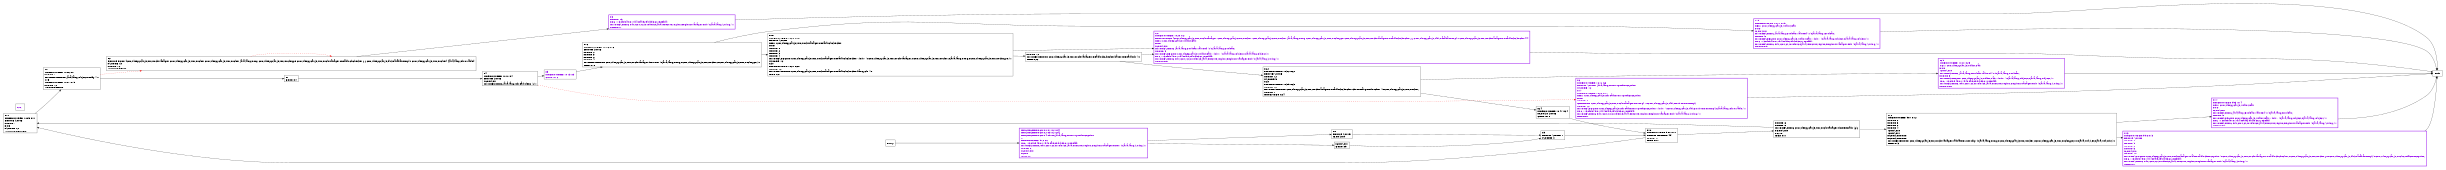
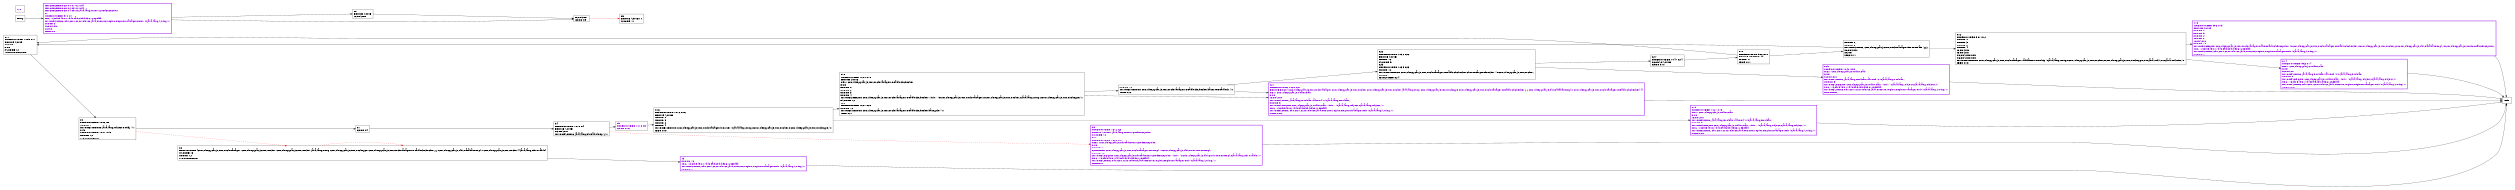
  digraph {
    fontname="DejaVu Serif"
    rankdir=LR
    node [fontname="DejaVu Serif" shape=record]
    edge [fontname="DejaVu Serif"]
    n1 [label="L11\lLINENUMBER 1005 L11\lFRAME SAME\lALOAD 1\lDUP\lASTORE 12\lMONITORENTER\l"]
    n2 [label="L0\lLINENUMBER 1006 L0\lALOAD 1\lINVOKEVIRTUAL java/lang/Object.notify ()V\lL15\lLINENUMBER 1007 L15\lALOAD 12\lMONITOREXIT\l"]
    n3 [label="L1\lGOTO L4\l"]
    n4 [label="L2\lFRAME FULL [com/sleepycat/je/txn/LockManager com/sleepycat/je/txn/Locker com/sleepycat/je/txn/Locker java/lang/Long com/sleepycat/je/txn/LockType com/sleepycat/je/txn/LockManager$DeadlockChecker J J com/sleepycat/je/dbi/DatabaseImpl I com/sleepycat/je/txn/Locker] [java/lang/Throwable]\lASTORE 13\lALOAD 12\lMONITOREXIT\l"]
    n5 [color=purple fontcolor=purple label="L21\lLINENUMBER 1028 L21\lFRAME FULL [com/sleepycat/je/txn/LockManager com/sleepycat/je/txn/Locker com/sleepycat/je/txn/Locker java/lang/Long com/sleepycat/je/txn/LockType com/sleepycat/je/txn/LockManager$DeadlockChecker J J com/sleepycat/je/dbi/DatabaseImpl I com/sleepycat/je/txn/LockManager$DeadlockChecker] []\lNEW com/sleepycat/je/utilint/Pair\lDUP\lICONST_0\lINVOKESTATIC java/lang/Boolean.valueOf (Z)Ljava/lang/Boolean;\lALOAD 5\lINVOKESPECIAL com/sleepycat/je/utilint/Pair.\<init\> (Ljava/lang/Object;Ljava/lang/Object;)V\lLDC \"138f0549-817f-48ea-929b-b93617eeefdf\"\lINVOKESTATIC edu/cmu/cs/mvelezce/java/execute/region/RegionsManager.exit (Ljava/lang/String;)V\lARETURN\l" penwidth=3]
    exit
    n7 [color=purple fontcolor=purple label="L6\lLINENUMBER 1011 L6\lFRAME SAME1 java/lang/InterruptedException\lASTORE 12\lL17\lLINENUMBER 1012 L17\lNEW com/sleepycat/je/ThreadInterruptedException\lDUP\lALOAD 0\lGETFIELD com/sleepycat/je/txn/LockManager.envImpl : Lcom/sleepycat/je/dbi/EnvironmentImpl;\lALOAD 12\lINVOKESPECIAL com/sleepycat/je/ThreadInterruptedException.\<init\> (Lcom/sleepycat/je/dbi/EnvironmentImpl;Ljava/lang/Throwable;)V\lLDC \"138f0549-817f-48ea-929b-b93617eeefdf\"\lINVOKESTATIC edu/cmu/cs/mvelezce/java/execute/region/RegionsManager.exit (Ljava/lang/String;)V\lATHROW\l" penwidth=3]
    n8 [color=purple fontcolor=purple label="L14\lLINENUMBER 993 L14\lNEW com/sleepycat/je/utilint/Pair\lDUP\lICONST_1\lINVOKESTATIC java/lang/Boolean.valueOf (Z)Ljava/lang/Boolean;\lALOAD 5\lINVOKESPECIAL com/sleepycat/je/utilint/Pair.\<init\> (Ljava/lang/Object;Ljava/lang/Object;)V\lLDC \"138f0549-817f-48ea-929b-b93617eeefdf\"\lINVOKESTATIC edu/cmu/cs/mvelezce/java/execute/region/RegionsManager.exit (Ljava/lang/String;)V\lARETURN\l" penwidth=3]
    n9 [color=purple fontcolor=purple label="TRYCATCHBLOCK L0 L1 L2 null\lTRYCATCHBLOCK L2 L3 L2 null\lTRYCATCHBLOCK L4 L5 L6 java/lang/InterruptedException\lL7\lLINENUMBER 972 L7\lLDC \"138f0549-817f-48ea-929b-b93617eeefdf\"\lINVOKESTATIC edu/cmu/cs/mvelezce/java/execute/region/RegionsManager.enter (Ljava/lang/String;)V\lLLOAD 6\lLCONST_0\lLCMP\lIFNE L8\l" penwidth=3]
    n10 [label="L8\lFRAME SAME\lICONST_0\l"]
    n11 [label="ICONST_1\lGOTO L9\l"]
    n12 [label="L9\lFRAME SAME1 I\lISTORE 11\l"]
    n13 [color=purple fontcolor=purple label="L3\lALOAD 13\lLDC \"138f0549-817f-48ea-929b-b93617eeefdf\"\lINVOKESTATIC edu/cmu/cs/mvelezce/java/execute/region/RegionsManager.exit (Ljava/lang/String;)V\lATHROW\l" penwidth=3]
    n14 [label="L24\lLINENUMBER 1047 L24\lLCONST SAME\lGOTO L10\l"]
    n15 [label="L10\lLINENUMBER 980 L10\lFRAME APPEND [I]\lILOAD 11\lIFNE L11\l"]
    n16 [label="LLOAD 6\lLLOAD 8\lINVOKESTATIC com/sleepycat/je/txn/LockManager.timeRemain (JJ)J\lLCONST_0\lLCMP\lIFGT L11\l"]
    n17 [label="L22\lLINENUMBER 1032 L22\lFRAME SAME\lALOAD 12\lASTORE 5\lL23\lLINENUMBER 1039 L23\lALOAD 12\lINVOKEVIRTUAL com/sleepycat/je/txn/LockManager$DeadlockChecker.chooseTargetedLocker ()Lcom/sleepycat/je/txn/Locker;\lALOAD 1\lIF_ACMPEQ L24\l"]
    n18 [color=purple fontcolor=purple label="L25\lLINENUMBER 1040 L25\lNEW com/sleepycat/je/utilint/Pair\lDUP\lICONST_0\lINVOKESTATIC java/lang/Boolean.valueOf (Z)Ljava/lang/Boolean;\lALOAD 5\lINVOKESPECIAL com/sleepycat/je/utilint/Pair.\<init\> (Ljava/lang/Object;Ljava/lang/Object;)V\lLDC \"138f0549-817f-48ea-929b-b93617eeefdf\"\lINVOKESTATIC edu/cmu/cs/mvelezce/java/execute/region/RegionsManager.exit (Ljava/lang/String;)V\lARETURN\l" penwidth=3]
    n19 [label="L16\lLINENUMBER 1016 L16\lFRAME SAME\lALOAD 0\lALOAD 3\lALOAD 2\lALOAD 4\lINVOKEVIRTUAL com/sleepycat/je/txn/LockManager.isOwner (Ljava/lang/Long;Lcom/sleepycat/je/txn/Locker;Lcom/sleepycat/je/txn/LockType;)Z\lIFEQ L18\l"]
    n20 [color=purple fontcolor=purple label="L19\lLINENUMBER 1017 L19\lNEW com/sleepycat/je/utilint/Pair\lDUP\lICONST_1\lINVOKESTATIC java/lang/Boolean.valueOf (Z)Ljava/lang/Boolean;\lALOAD 5\lINVOKESPECIAL com/sleepycat/je/utilint/Pair.\<init\> (Ljava/lang/Object;Ljava/lang/Object;)V\lLDC \"138f0549-817f-48ea-929b-b93617eeefdf\"\lINVOKESTATIC edu/cmu/cs/mvelezce/java/execute/region/RegionsManager.exit (Ljava/lang/String;)V\lARETURN\l" penwidth=3]
    n21 [label="L18\lLINENUMBER 1020 L18\lFRAME SAME\lNEW com/sleepycat/je/txn/LockManager$DeadlockChecker\lDUP\lALOAD 0\lALOAD 2\lALOAD 3\lALOAD 4\lINVOKESPECIAL com/sleepycat/je/txn/LockManager$DeadlockChecker.\<init\> (Lcom/sleepycat/je/txn/LockManager;Lcom/sleepycat/je/txn/Locker;Ljava/lang/Long;Lcom/sleepycat/je/txn/LockType;)V\lASTORE 12\lL20\lLINENUMBER 1027 L20\lALOAD 12\lINVOKEVIRTUAL com/sleepycat/je/txn/LockManager$DeadlockChecker.hasCycle ()Z\lIFEQ L21\l"]
    n22 [label="ALOAD 12\lINVOKEVIRTUAL com/sleepycat/je/txn/LockManager$DeadlockChecker.hasTrueDeadlock ()Z\lIFNE L22\l"]
    n23 [label="L4\lLINENUMBER 1010 L4\lFRAME SAME\lLCONST_1\lINVOKESTATIC java/lang/Thread.sleep (J)V\l"]
    n24 [fontcolor=purple label="L5\lLINENUMBER 1013 L5\lGOTO L16\l"]
    n25 [label="L12\lLINENUMBER 987 L12\lALOAD 0\lALOAD 3\lALOAD 2\lALOAD 4\lICONST_0\lICONST_1\lACONST_NULL\lACONST_NULL\lINVOKEVIRTUAL com/sleepycat/je/txn/LockManager.validateOwnership (Ljava/lang/Long;Lcom/sleepycat/je/txn/Locker;Lcom/sleepycat/je/txn/LockType;ZZLjava/util/Set;Ljava/util/List;)Z\lIFEQ L13\l"]
    n26 [color=purple fontcolor=purple label="L13\lLINENUMBER 996 L13\lFRAME SAME\lALOAD 0\lALOAD 5\lALOAD 2\lLLOAD 6\lICONST_0\lALOAD 10\lINVOKESPECIAL com/sleepycat/je/txn/LockManager.makeDeadlockException (Lcom/sleepycat/je/txn/LockManager$DeadlockChecker;Lcom/sleepycat/je/txn/Locker;JZLcom/sleepycat/je/dbi/DatabaseImpl;)Lcom/sleepycat/je/LockConflictException;\lLDC \"138f0549-817f-48ea-929b-b93617eeefdf\"\lINVOKESTATIC edu/cmu/cs/mvelezce/java/execute/region/RegionsManager.exit (Ljava/lang/String;)V\lATHROW\l" penwidth=3]
    n27 [fontcolor=purple label="L26\l"]
    entry
    n1 -> n2
    n2 -> n3
    n2 -> n4 [color=red style=dashed]
    n3 -> n23
    n4 -> n4 [color=red style=dashed]
    n4 -> n13
    n5 -> exit
    n7 -> exit
    n8 -> exit
    n9 -> n10
    n9 -> n11
-   n10 -> n12
-   n11 -> n12
-   n12 -> n15
+   n10 -> n11
+   n11 -> n12 [color=red]
    n13 -> exit
    n14 -> n15
    n15 -> n1
    n15 -> n16
    n16 -> n1
    n16 -> n25
    n17 -> n14
    n17 -> n18
    n18 -> exit
    n19 -> n20
    n19 -> n21
    n20 -> exit
    n21 -> n5
    n21 -> n22
    n22 -> n5
    n22 -> n17
    n23 -> n7 [color=red style=dashed]
    n23 -> n24
    n24 -> n19
    n25 -> n8
    n25 -> n26
    n26 -> exit
    entry -> n9
  }
